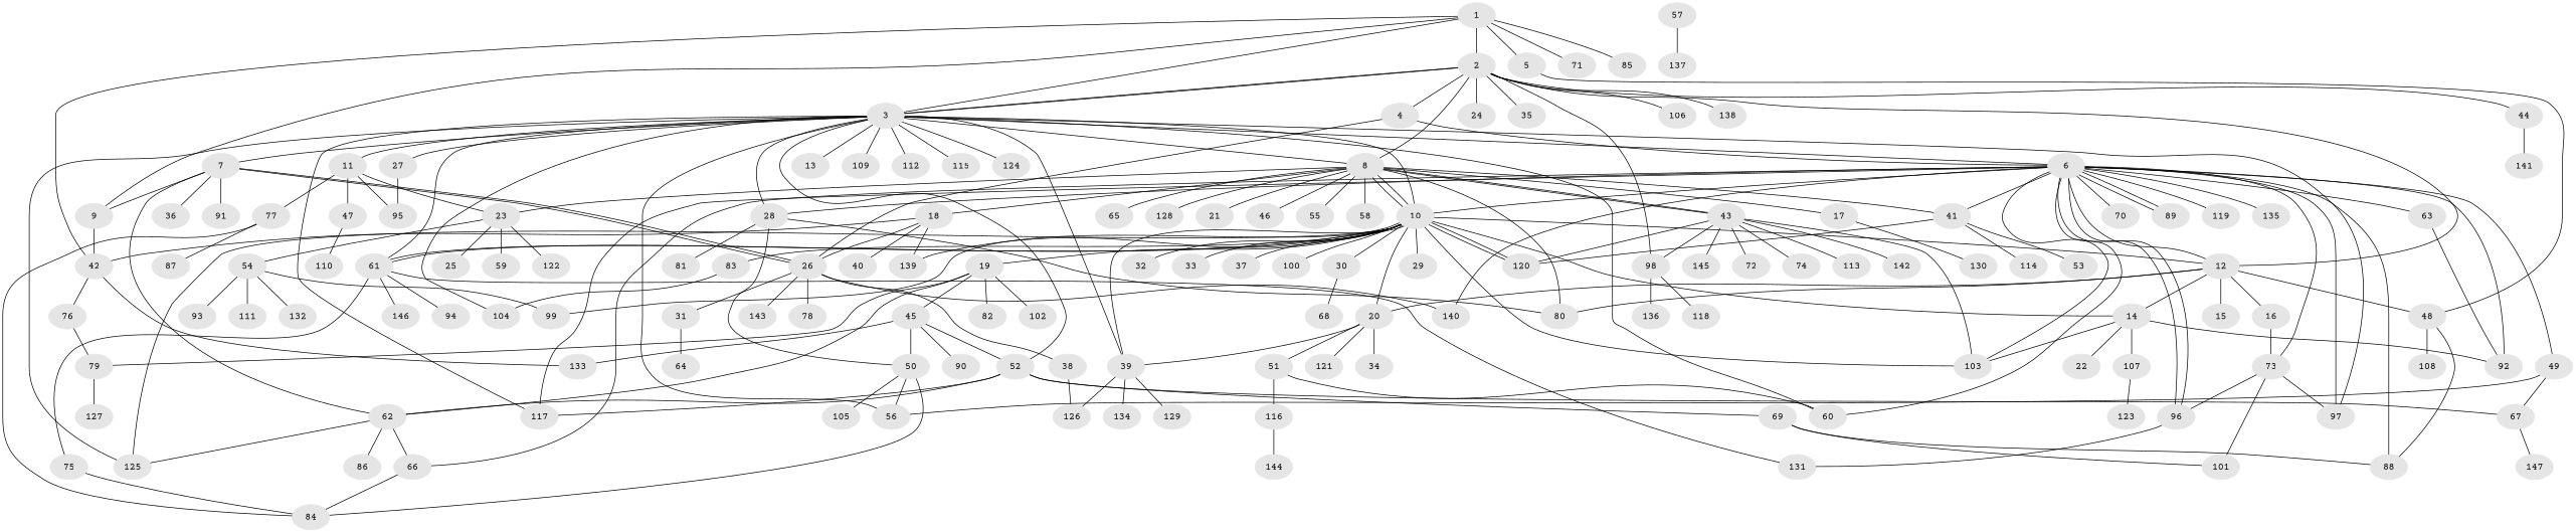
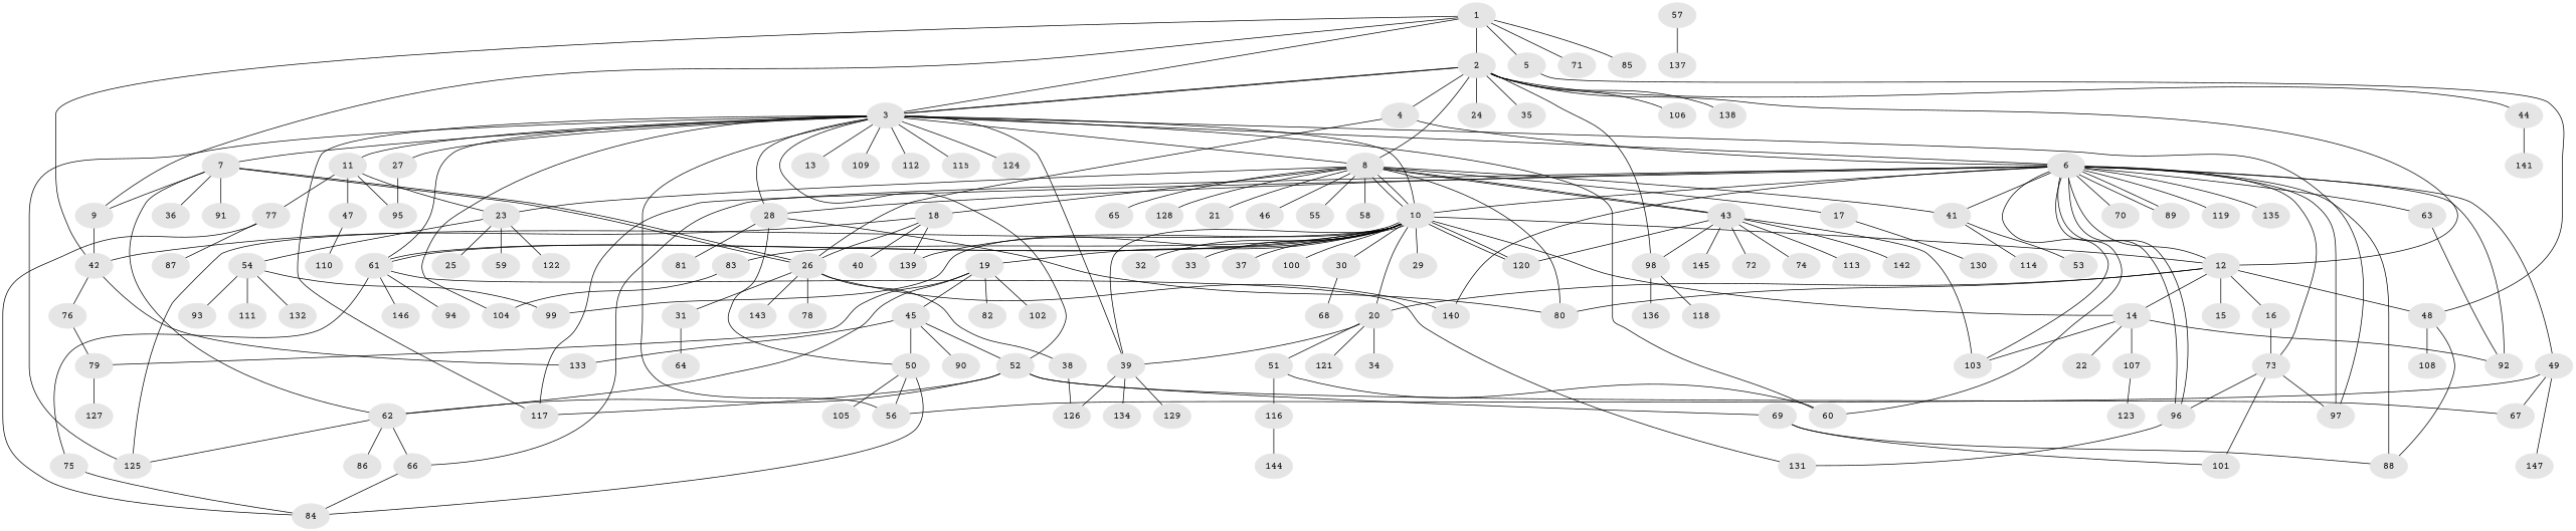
  graph {
    fontname="Courier Prime"
    node [color=gray90 fontname="Courier Prime" style=filled]
    edge [fontname="Courier Prime"]
    1
    2
    3
    5
    9
    42
    71
    85
    4
    8
    12
    24
    35
    44
    98
    106
    138
    6
    7
    10
    11
    13
    27
    28
    39
    52
    56
    60
    61
    97
    104
    109
    112
    115
    117
    124
    125
    48
    133
    76
    26
    41
    17
    18
    21
    23
    43
    46
    55
    58
    65
    80
    128
    14
    20
    15
    16
    141
    118
    136
    49
    63
    66
    70
    73
    88
    89
    92
    96
    103
    119
    135
    140
    36
    62
    91
    19
    29
    30
    32
    33
    37
    83
    99
    100
    120
    139
    47
    77
    95
    50
    81
    126
    129
    134
    67
    69
    75
    94
    131
    146
    31
    38
    78
    143
    108
    53
    114
    84
    101
    86
    130
    40
    25
    54
    59
    122
    72
    74
    113
    142
    145
    22
    107
    45
    79
    82
    102
    34
    51
    121
    68
    110
    87
    123
    90
    127
    116
    93
    111
    132
    64
    105
    57
    137
    147
    144
    1 -- 2
    1 -- 3
    1 -- 5
    1 -- 9
    1 -- 42
    1 -- 71
    1 -- 85
    2 -- 3
    2 -- 3
    2 -- 4
    2 -- 8
    2 -- 12
    2 -- 24
    2 -- 35
    2 -- 44
    2 -- 98
    2 -- 106
    2 -- 138
    3 -- 8
    3 -- 6
    3 -- 7
    3 -- 10
    3 -- 11
    3 -- 13
    3 -- 27
    3 -- 28
    3 -- 39
    3 -- 52
    3 -- 56
    3 -- 60
    3 -- 61
    3 -- 97
    3 -- 104
    3 -- 109
    3 -- 112
    3 -- 115
    3 -- 117
    3 -- 124
    3 -- 125
    5 -- 48
    9 -- 42
    42 -- 133
    42 -- 76
    4 -- 6
    4 -- 26
    8 -- 10
    8 -- 10
    8 -- 41
    8 -- 17
    8 -- 18
    8 -- 21
    8 -- 23
    8 -- 43
    8 -- 43
    8 -- 46
    8 -- 55
    8 -- 58
    8 -- 65
    8 -- 80
    8 -- 128
    12 -- 48
    12 -- 80
    12 -- 14
    12 -- 20
    12 -- 15
    12 -- 16
    44 -- 141
    98 -- 118
    98 -- 136
    6 -- 12
    6 -- 10
    6 -- 28
    6 -- 60
    6 -- 97
    6 -- 117
    6 -- 41
    6 -- 49
    6 -- 63
    6 -- 66
    6 -- 70
    6 -- 73
    6 -- 88
    6 -- 89
    6 -- 89
    6 -- 92
    6 -- 96
    6 -- 96
    6 -- 103
    6 -- 119
    6 -- 135
    6 -- 140
    7 -- 9
    7 -- 26
    7 -- 26
    7 -- 36
    7 -- 62
    7 -- 91
    10 -- 12
    10 -- 39
    10 -- 61
    10 -- 61
    10 -- 125
    10 -- 14
    10 -- 20
-   10 -- 103
    10 -- 19
    10 -- 29
    10 -- 30
    10 -- 32
    10 -- 33
    10 -- 37
    10 -- 83
    10 -- 99
    10 -- 100
    10 -- 120
    10 -- 120
    10 -- 139
    11 -- 23
    11 -- 47
    11 -- 77
    11 -- 95
    27 -- 95
    28 -- 80
    28 -- 50
    28 -- 81
    39 -- 126
    39 -- 129
    39 -- 134
    52 -- 117
    52 -- 62
    52 -- 67
    52 -- 69
    61 -- 75
    61 -- 94
    61 -- 131
    61 -- 146
    48 -- 88
    48 -- 108
    76 -- 79
    26 -- 140
    26 -- 31
    26 -- 38
    26 -- 78
    26 -- 143
-   41 -- 120
    41 -- 53
    41 -- 114
    17 -- 130
    18 -- 42
    18 -- 26
    18 -- 139
    18 -- 40
    23 -- 25
    23 -- 54
    23 -- 59
    23 -- 122
    43 -- 98
    43 -- 103
    43 -- 120
    43 -- 72
    43 -- 74
    43 -- 113
    43 -- 142
    43 -- 145
    14 -- 92
    14 -- 103
    14 -- 22
    14 -- 107
    20 -- 39
    20 -- 34
    20 -- 51
    20 -- 121
    16 -- 73
    49 -- 56
    49 -- 67
    63 -- 92
    66 -- 84
    73 -- 97
    73 -- 96
    73 -- 101
    96 -- 131
    62 -- 125
    62 -- 66
    62 -- 86
    19 -- 62
    19 -- 45
    19 -- 79
    19 -- 82
    19 -- 102
    30 -- 68
    83 -- 104
    47 -- 110
    77 -- 84
    77 -- 87
    50 -- 56
    50 -- 84
    50 -- 105
-   67 -- 147
+   49 -- 147
    69 -- 88
    69 -- 101
    75 -- 84
    31 -- 64
    38 -- 126
    54 -- 99
    54 -- 93
    54 -- 111
    54 -- 132
    107 -- 123
    45 -- 52
    45 -- 133
    45 -- 50
    45 -- 90
    79 -- 127
    51 -- 60
    51 -- 116
    116 -- 144
    57 -- 137
  }
